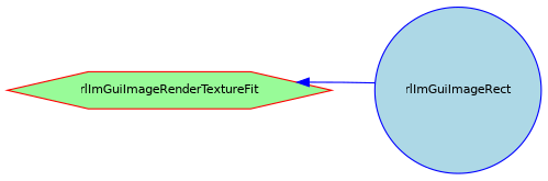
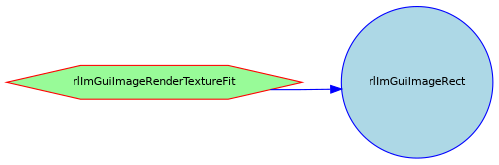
  digraph {
    rankdir=LR
    node [fontname=Helvetica fontsize=10 style=filled]
    n1 [color=red fillcolor=palegreen fontcolor=black height=0.2 label=rlImGuiImageRenderTextureFit shape=hexagon width=0.4]
    n2 [color=blue fillcolor=lightblue height=0.2 label=rlImGuiImageRect shape=circle width=0.4]
-   n2 -> n1 [color=blue fontname=Helvetica fontsize=10 labelfontname=Helvetica labelfontsize=10 style=solid]
+   n1 -> n2 [color=blue fontname=Helvetica fontsize=10 labelfontname=Helvetica labelfontsize=10 style=solid]
  }
